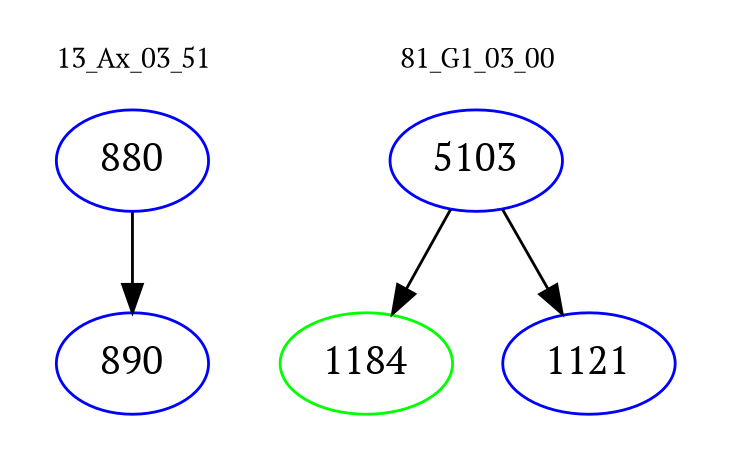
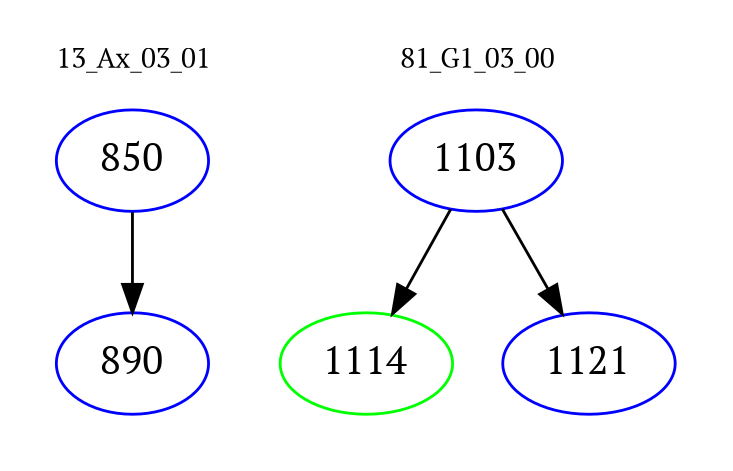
  digraph {
    fontname="PT Serif"
    node [color=blue fontname="PT Serif"]
    edge [color=black fontname="PT Serif"]
-   n1 [label=880]
+   n1 [label=850]
    n2 [label=890]
-   n3 [label=5103]
-   n4 [color=green label=1184]
+   n3 [label=1103]
+   n4 [color=green label=1114]
    n5 [label=1121]
    subgraph cluster_1 {
      color=white
      fontsize=10
-     label="13_Ax_03_51"
+     label="13_Ax_03_01"
      n1
      n2
    }
    subgraph cluster_2 {
      color=white
      fontsize=10
      label="81_G1_03_00"
      n3
      n4
      n5
    }
    n1 -> n2
    n3 -> n4
    n3 -> n5
  }
